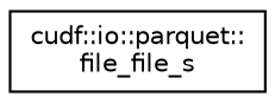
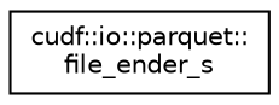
  digraph {
    rankdir=TB
-   n1 [color=black fillcolor=white fontname=Helvetica fontsize=10 height=0.2 label="cudf::io::parquet::\lfile_file_s" shape=record style=filled width=0.4]
+   n1 [color=black fillcolor=white fontname=Helvetica fontsize=10 height=0.2 label="cudf::io::parquet::\lfile_ender_s" shape=record style=filled width=0.4]
  }
